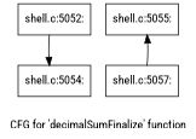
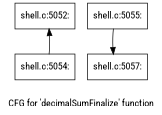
  digraph {
    fontname="Roboto Condensed"
    label="CFG for 'decimalSumFinalize' function"
    node [fontname="Roboto Condensed" shape=record]
    edge [fontname="Roboto Condensed"]
    n1 [label="{shell.c:5052:}"]
    n2 [label="{shell.c:5054:}"]
    n3 [label="{shell.c:5055:}"]
    n4 [label="{shell.c:5057:}"]
-   n1 -> n2
-   n4 -> n3
+   n2 -> n1
+   n3 -> n4
  }
